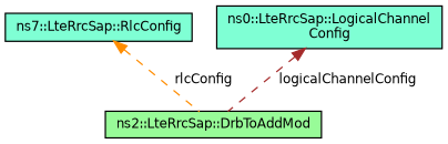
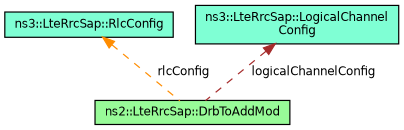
  digraph {
    node [color=black fillcolor=aquamarine fontname=Helvetica fontsize=10 shape=record style=filled]
    edge [dir=back fontname=Helvetica fontsize=10 labelfontname=Helvetica labelfontsize=10 style=dashed]
    n1 [fillcolor=palegreen fontcolor=black height=0.2 label="ns2::LteRrcSap::DrbToAddMod" width=0.4]
-   n2 [height=0.2 label="ns7::LteRrcSap::RlcConfig" width=0.4]
-   n3 [height=0.2 label="ns0::LteRrcSap::LogicalChannel\lConfig" width=0.4]
+   n2 [height=0.2 label="ns3::LteRrcSap::RlcConfig" width=0.4]
+   n3 [height=0.2 label="ns3::LteRrcSap::LogicalChannel\lConfig" width=0.4]
    n2 -> n1 [color=darkorange label=" rlcConfig"]
    n3 -> n1 [color=brown label=" logicalChannelConfig"]
  }
